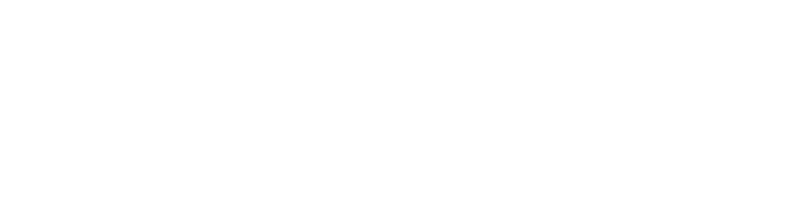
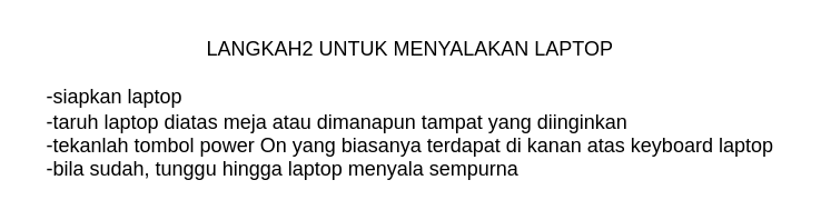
  <mxCell id="0" />
  <mxCell id="1" parent="0" />
+ <mxCell id="2" value="LANGKAH2 UNTUK MENYALAKAN LAPTOP&lt;br&gt;&lt;br&gt;&lt;div style=&quot;text-align: left&quot;&gt;&lt;span&gt;-siapkan laptop&lt;/span&gt;&lt;/div&gt;&lt;div style=&quot;text-align: left&quot;&gt;&lt;span&gt;-taruh laptop diatas meja atau dimanapun tampat yang diinginkan&lt;/span&gt;&lt;/div&gt;&lt;div style=&quot;text-align: left&quot;&gt;&lt;span&gt;-tekanlah tombol power On yang biasanya terdapat di kanan atas keyboard laptop&lt;/span&gt;&lt;/div&gt;&lt;div style=&quot;text-align: left&quot;&gt;&lt;span&gt;-bila sudah, tunggu hingga laptop menyala sempurna&lt;/span&gt;&lt;/div&gt;" style="text;html=1;align=center;verticalAlign=middle;resizable=0;points=[];autosize=1;strokeColor=none;fillColor=none;" vertex="1" parent="1"><mxGeometry x="20" y="20" width="450" height="90" as="geometry" /></mxCell>
